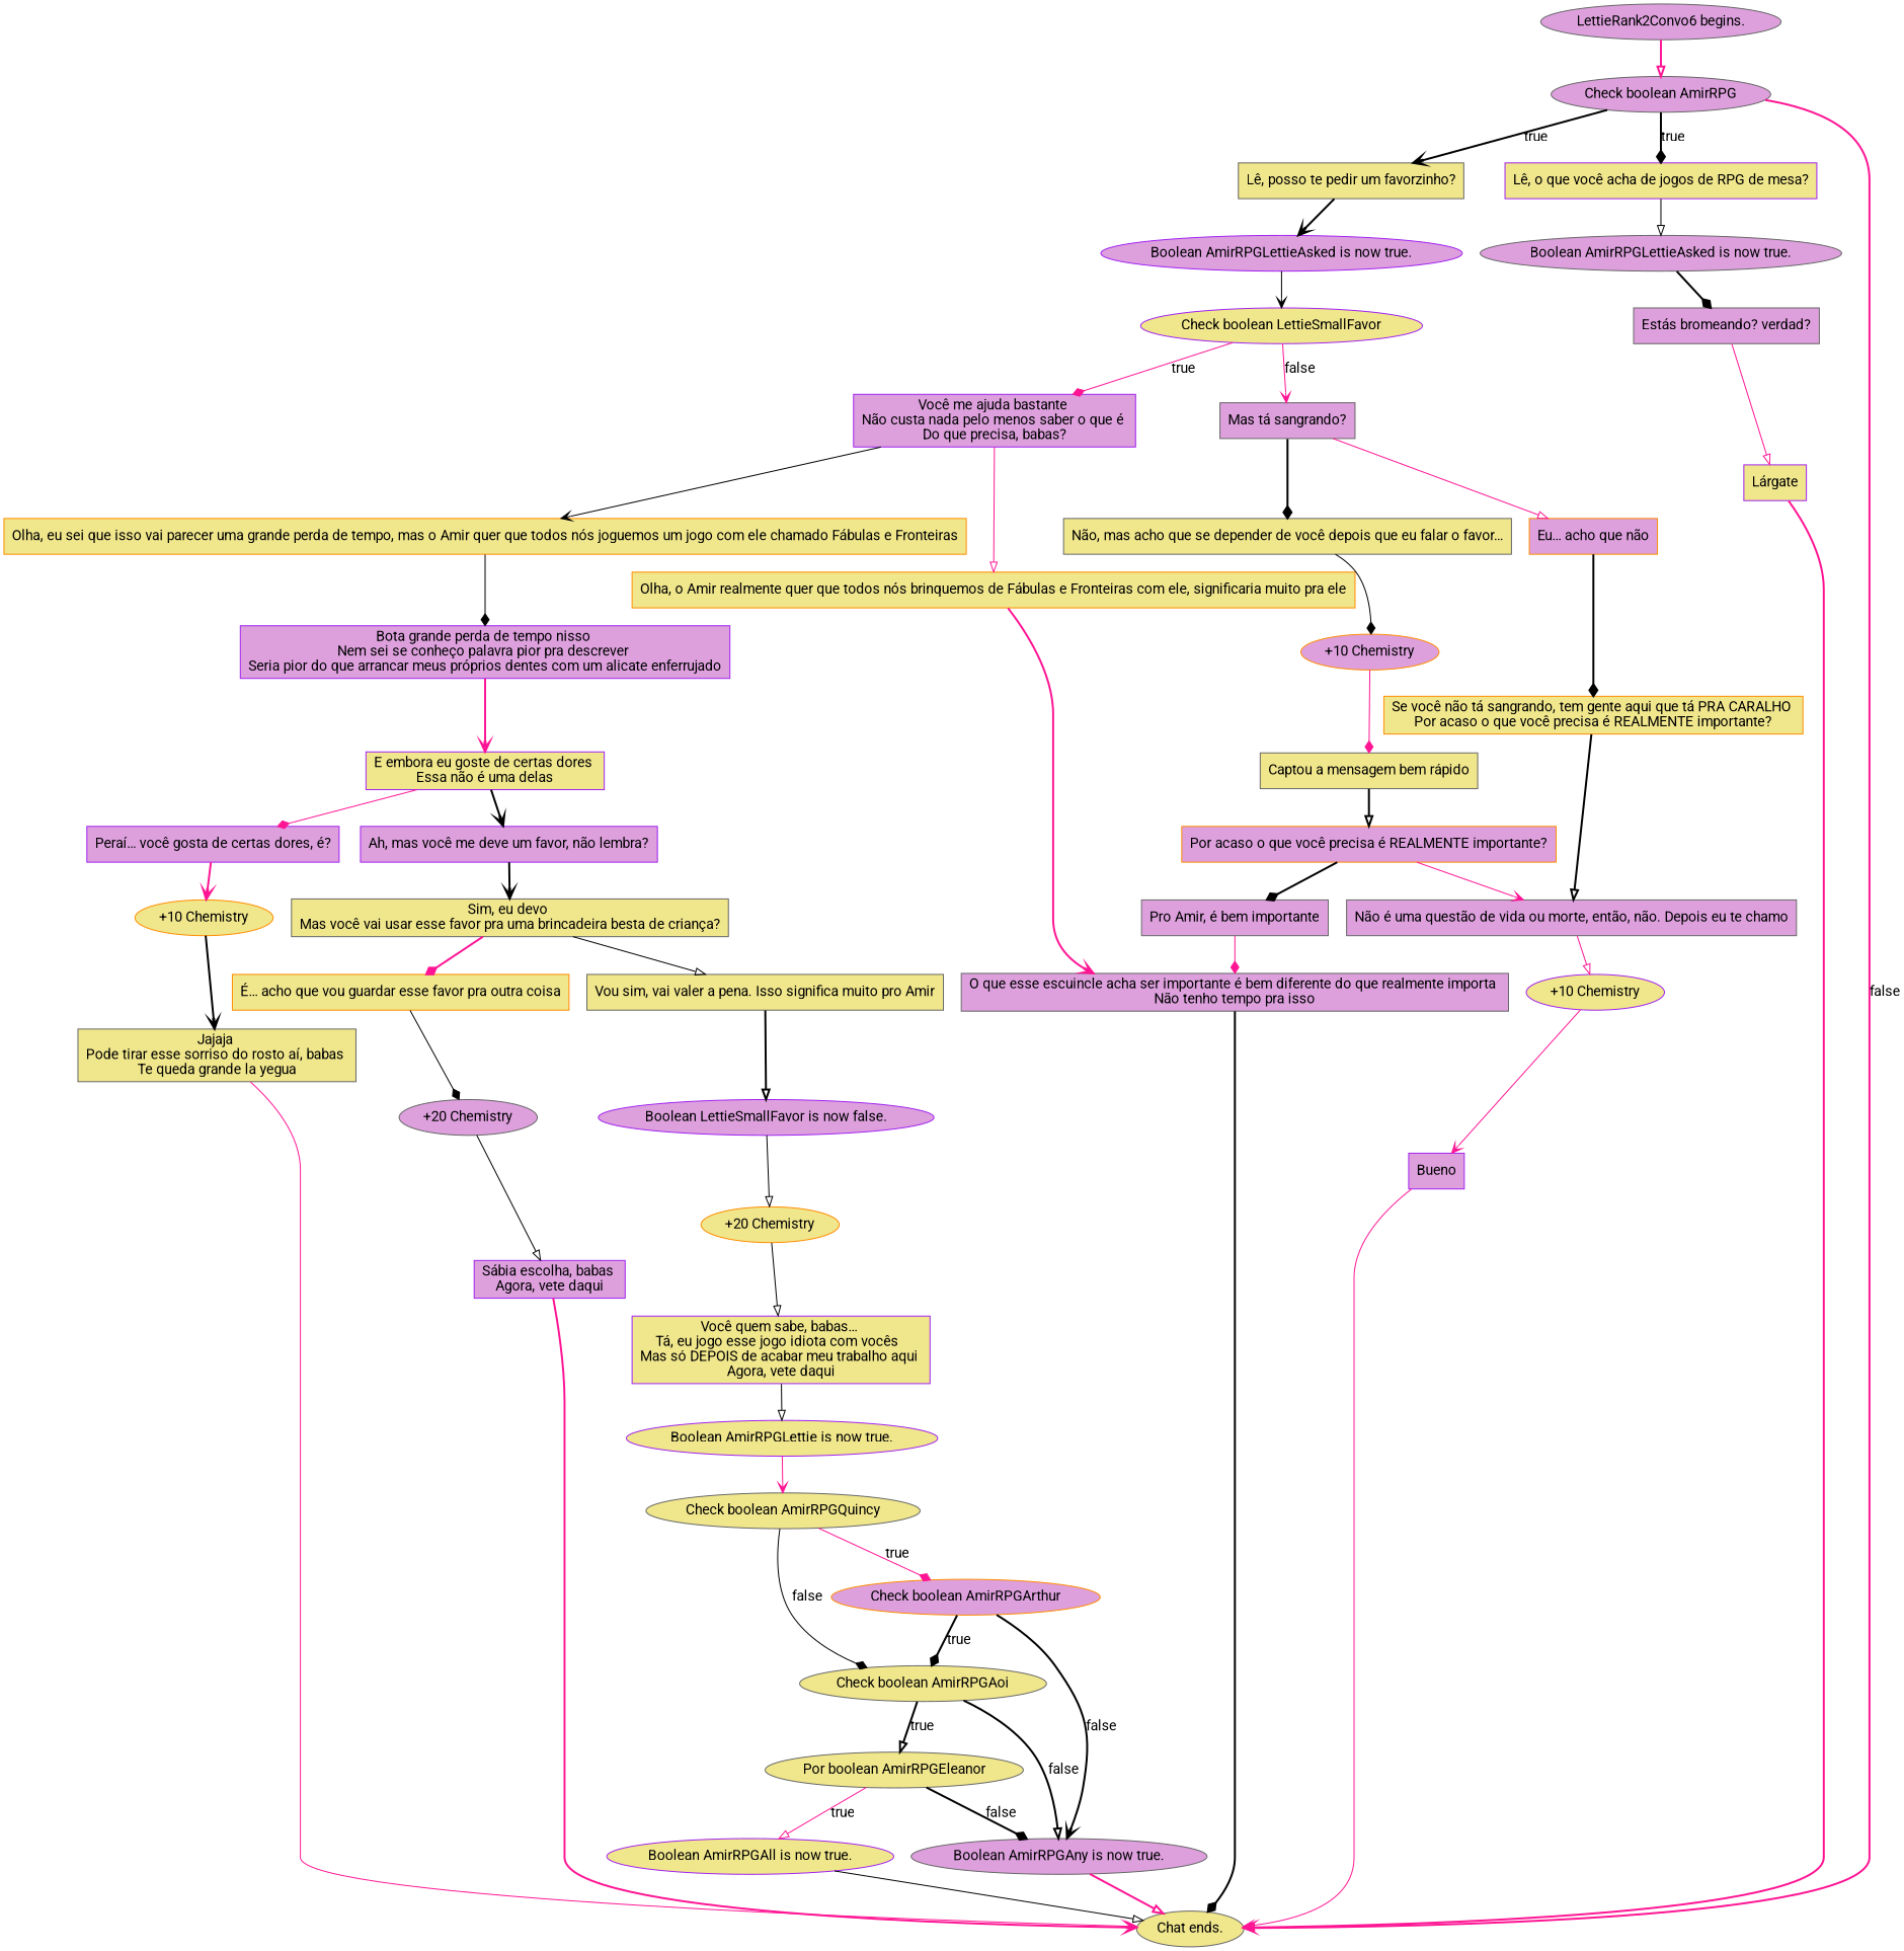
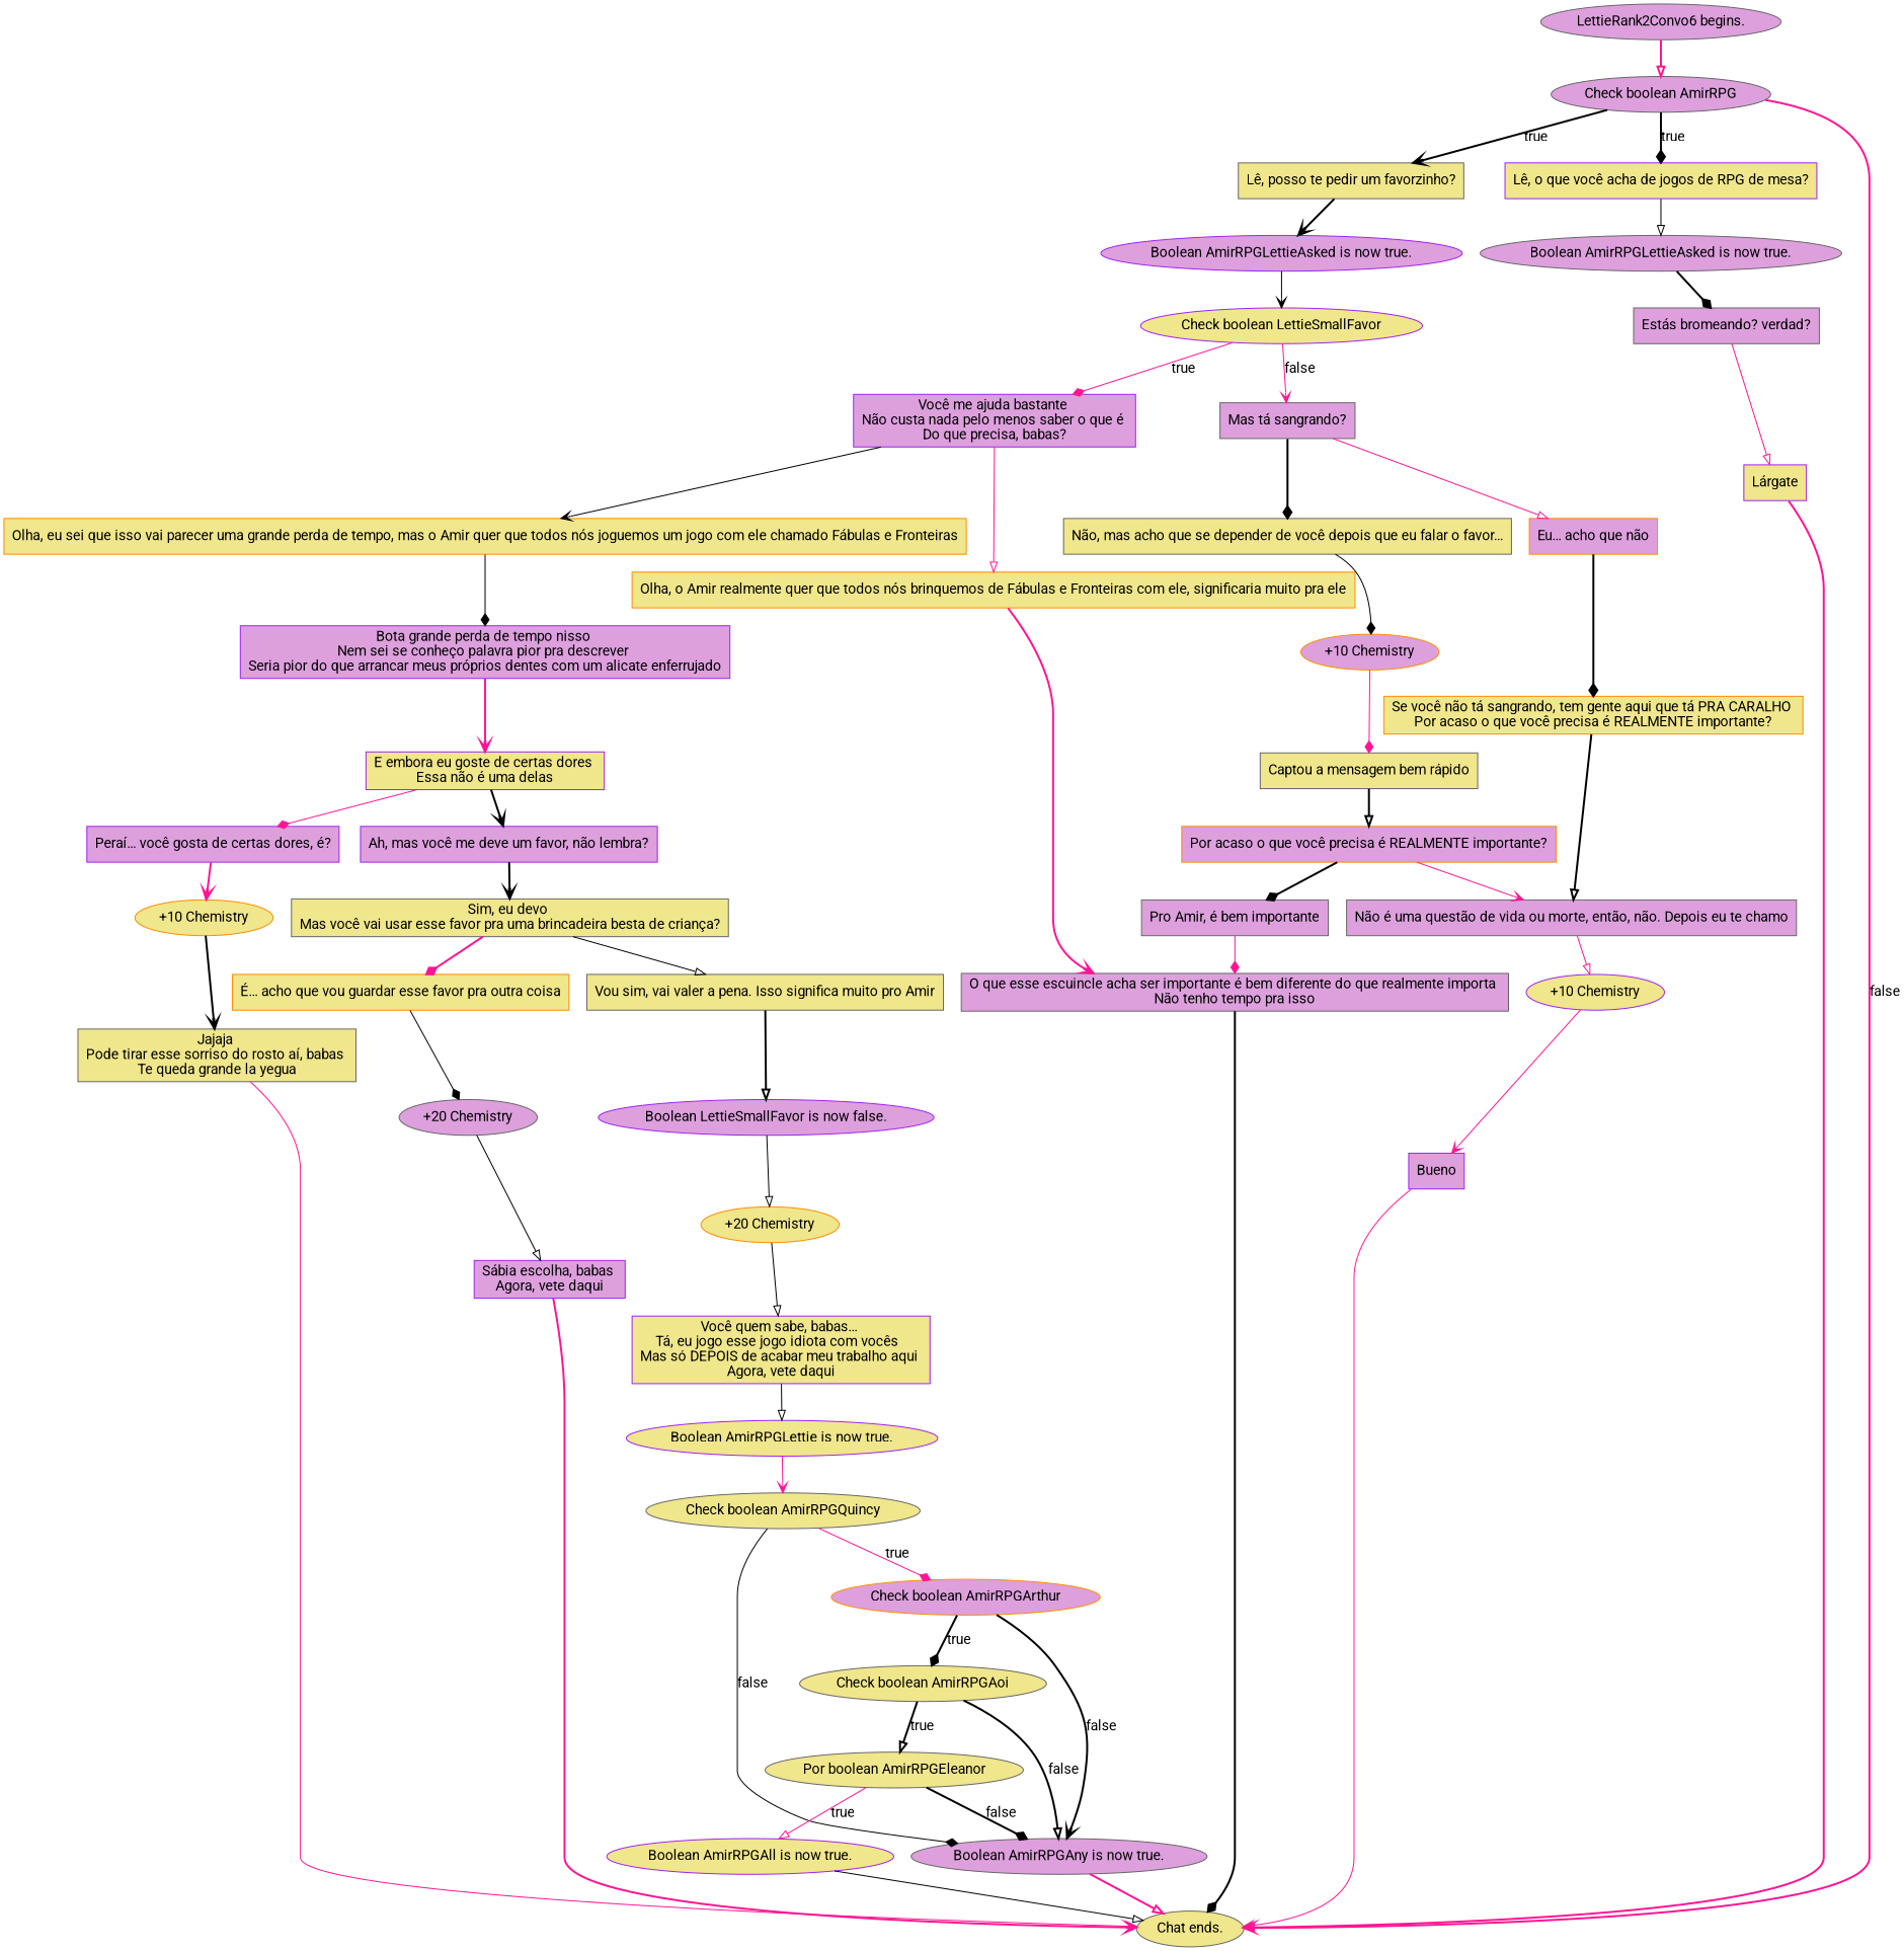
  digraph {
    fontname=Roboto
    node [color=gray40 fillcolor=khaki fontname=Roboto style=filled shape=box]
    edge [arrowhead=onormal color=black fontname=Roboto style=solid]
    "LettieRank2Convo6 begins." [fillcolor=plum shape=""]
    n2 [fillcolor=plum label="Check boolean AmirRPG" shape=""]
    n3 [label="Lê, posso te pedir um favorzinho?"]
    n4 [color=purple label="Lê, o que você acha de jogos de RPG de mesa?"]
    "Chat ends." [shape=""]
    n6 [color=purple fillcolor=plum label="Boolean AmirRPGLettieAsked is now true." shape=""]
    n7 [fillcolor=plum label="Boolean AmirRPGLettieAsked is now true." shape=""]
    n8 [color=purple label="Check boolean LettieSmallFavor" shape=""]
    n9 [fillcolor=plum label="Estás bromeando? verdad?"]
    n10 [color=purple fillcolor=plum label="Você me ajuda bastante \nNão custa nada pelo menos saber o que é \nDo que precisa, babas?"]
    n11 [fillcolor=plum label="Mas tá sangrando?"]
    n12 [color=purple label="Lárgate"]
    n13 [color=darkorange label="Olha, eu sei que isso vai parecer uma grande perda de tempo, mas o Amir quer que todos nós joguemos um jogo com ele chamado Fábulas e Fronteiras"]
    n14 [color=darkorange label="Olha, o Amir realmente quer que todos nós brinquemos de Fábulas e Fronteiras com ele, significaria muito pra ele"]
    n15 [label="Não, mas acho que se depender de você depois que eu falar o favor…"]
    n16 [color=darkorange fillcolor=plum label="Eu… acho que não"]
    n17 [color=purple fillcolor=plum label="Bota grande perda de tempo nisso \nNem sei se conheço palavra pior pra descrever \nSeria pior do que arrancar meus próprios dentes com um alicate enferrujado"]
    n18 [fillcolor=plum label="O que esse escuincle acha ser importante é bem diferente do que realmente importa \nNão tenho tempo pra isso"]
    n19 [color=darkorange fillcolor=plum label="+10 Chemistry" shape=""]
    n20 [color=darkorange label="Se você não tá sangrando, tem gente aqui que tá PRA CARALHO \nPor acaso o que você precisa é REALMENTE importante?"]
    n21 [color=purple label="E embora eu goste de certas dores \nEssa não é uma delas"]
    n22 [label="Captou a mensagem bem rápido"]
    n23 [fillcolor=plum label="Não é uma questão de vida ou morte, então, não. Depois eu te chamo"]
    n24 [color=purple fillcolor=plum label="Ah, mas você me deve um favor, não lembra?"]
    n25 [color=purple fillcolor=plum label="Peraí… você gosta de certas dores, é?"]
    n26 [color=darkorange fillcolor=plum label="Por acaso o que você precisa é REALMENTE importante?"]
    n27 [color=purple label="+10 Chemistry" shape=""]
    n28 [label="Sim, eu devo \nMas você vai usar esse favor pra uma brincadeira besta de criança?"]
    n29 [color=darkorange label="+10 Chemistry" shape=""]
    n30 [fillcolor=plum label="Pro Amir, é bem importante"]
    n31 [color=purple fillcolor=plum label=Bueno]
    n32 [label="Vou sim, vai valer a pena. Isso significa muito pro Amir"]
    n33 [color=darkorange label="É… acho que vou guardar esse favor pra outra coisa"]
    n34 [label="Jajaja \nPode tirar esse sorriso do rosto aí, babas \nTe queda grande la yegua"]
    n35 [color=purple fillcolor=plum label="Boolean LettieSmallFavor is now false." shape=""]
    n36 [fillcolor=plum label="+20 Chemistry" shape=""]
    n37 [color=darkorange label="+20 Chemistry" shape=""]
    n38 [color=purple fillcolor=plum label="Sábia escolha, babas \nAgora, vete daqui"]
    n39 [color=purple label="Você quem sabe, babas… \nTá, eu jogo esse jogo idiota com vocês  \nMas só DEPOIS de acabar meu trabalho aqui \nAgora, vete daqui"]
    n40 [color=purple label="Boolean AmirRPGLettie is now true." shape=""]
    n41 [label="Check boolean AmirRPGQuincy" shape=""]
    n42 [color=darkorange fillcolor=plum label="Check boolean AmirRPGArthur" shape=""]
    n43 [fillcolor=plum label="Boolean AmirRPGAny is now true." shape=""]
    n44 [label="Check boolean AmirRPGAoi" shape=""]
    n45 [label="Por boolean AmirRPGEleanor" shape=""]
    n46 [color=purple label="Boolean AmirRPGAll is now true." shape=""]
    "LettieRank2Convo6 begins." -> n2 [color=deeppink style=bold]
    n2 -> n3 [arrowhead=vee label=true style=bold]
    n2 -> n4 [arrowhead=diamond label=true style=bold]
    n2 -> "Chat ends." [color=deeppink label=false style=bold]
    n3 -> n6 [arrowhead=vee style=bold]
    n4 -> n7
    n6 -> n8 [arrowhead=vee]
    n7 -> n9 [arrowhead=diamond style=bold]
    n8 -> n10 [arrowhead=diamond color=deeppink label=true]
    n8 -> n11 [arrowhead=vee color=deeppink label=false]
    n9 -> n12 [color=deeppink]
    n10 -> n13 [arrowhead=vee]
    n10 -> n14 [color=deeppink]
    n11 -> n15 [arrowhead=diamond style=bold]
    n11 -> n16 [color=deeppink]
    n12 -> "Chat ends." [arrowhead=vee color=deeppink style=bold]
    n13 -> n17 [arrowhead=diamond]
    n14 -> n18 [arrowhead=vee color=deeppink style=bold]
    n15 -> n19 [arrowhead=diamond]
    n16 -> n20 [arrowhead=diamond style=bold]
    n17 -> n21 [arrowhead=vee color=deeppink style=bold]
    n18 -> "Chat ends." [arrowhead=diamond style=bold]
    n19 -> n22 [arrowhead=diamond color=deeppink]
    n20 -> n23 [style=bold]
    n21 -> n24 [arrowhead=vee style=bold]
    n21 -> n25 [arrowhead=diamond color=deeppink]
    n22 -> n26 [style=bold]
    n23 -> n27 [color=deeppink]
    n24 -> n28 [arrowhead=vee style=bold]
    n25 -> n29 [arrowhead=vee color=deeppink style=bold]
    n26 -> n23 [arrowhead=vee color=deeppink]
    n26 -> n30 [arrowhead=diamond style=bold]
    n27 -> n31 [arrowhead=vee color=deeppink]
    n28 -> n32
    n28 -> n33 [arrowhead=diamond color=deeppink style=bold]
    n29 -> n34 [arrowhead=vee style=bold]
    n30 -> n18 [arrowhead=diamond color=deeppink]
    n31 -> "Chat ends." [arrowhead=vee color=deeppink]
    n32 -> n35 [style=bold]
    n33 -> n36 [arrowhead=diamond]
    n34 -> "Chat ends." [arrowhead=vee color=deeppink]
    n35 -> n37
    n36 -> n38
    n37 -> n39
    n38 -> "Chat ends." [arrowhead=vee color=deeppink style=bold]
    n39 -> n40
    n40 -> n41 [arrowhead=vee color=deeppink]
    n41 -> n42 [arrowhead=diamond color=deeppink label=true]
-   n41 -> n44 [arrowhead=diamond label=false]
+   n41 -> n43 [arrowhead=diamond label=false]
    n42 -> n43 [arrowhead=vee label=false style=bold]
    n42 -> n44 [arrowhead=diamond label=true style=bold]
    n43 -> "Chat ends." [color=deeppink style=bold]
    n44 -> n43 [label=false style=bold]
    n44 -> n45 [label=true style=bold]
    n45 -> n43 [arrowhead=diamond label=false style=bold]
    n45 -> n46 [color=deeppink label=true]
    n46 -> "Chat ends."
  }
